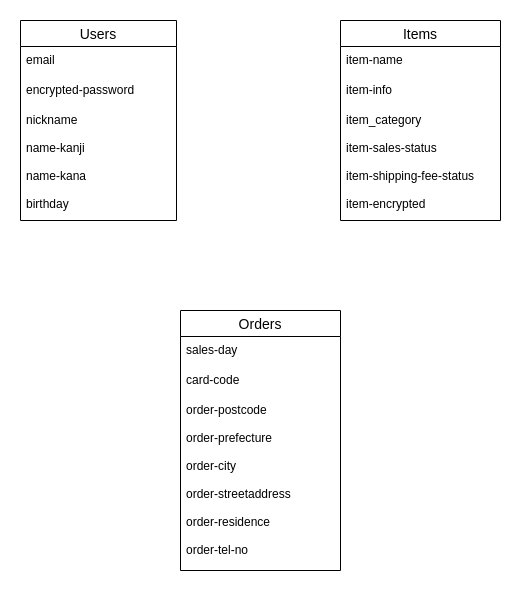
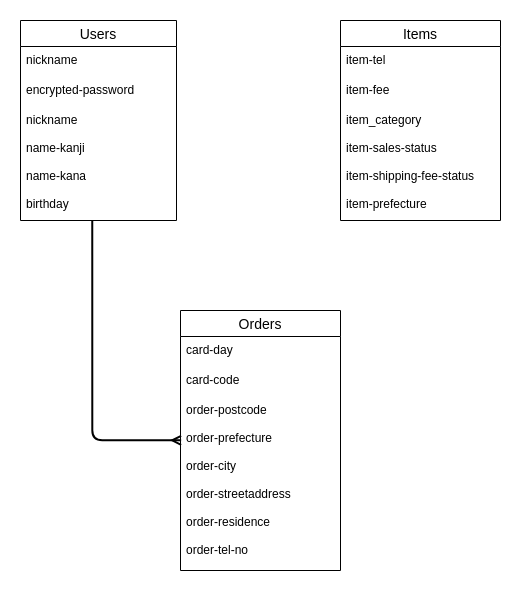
  <mxCell id="0" />
  <mxCell id="1" parent="0" />
  <mxCell id="2" value="Items" style="swimlane;fontStyle=0;childLayout=stackLayout;horizontal=1;startSize=26;horizontalStack=0;resizeParent=1;resizeParentMax=0;resizeLast=0;collapsible=1;marginBottom=0;align=center;fontSize=14;strokeColor=default;" vertex="1" parent="1"><mxGeometry x="340" y="20" width="160" height="200" as="geometry" /></mxCell>
- <mxCell id="3" value="item-name" style="text;strokeColor=none;fillColor=none;spacingLeft=4;spacingRight=4;overflow=hidden;rotatable=0;points=[[0,0.5],[1,0.5]];portConstraint=eastwest;fontSize=12;dashed=1;dashPattern=1 2;" vertex="1" parent="2"><mxGeometry y="26" width="160" height="30" as="geometry" /></mxCell>
- <mxCell id="4" value="item-info" style="text;strokeColor=none;fillColor=none;spacingLeft=4;spacingRight=4;overflow=hidden;rotatable=0;points=[[0,0.5],[1,0.5]];portConstraint=eastwest;fontSize=12;dashed=1;dashPattern=1 2;" vertex="1" parent="2"><mxGeometry y="56" width="160" height="30" as="geometry" /></mxCell>
- <mxCell id="5" value="item_category&#10;&#10;item-sales-status&#10;&#10;item-shipping-fee-status&#10;&#10;item-encrypted&#10;&#10;item-scheduled-delivery&#10;&#10;item-price" style="text;strokeColor=none;fillColor=none;spacingLeft=4;spacingRight=4;overflow=hidden;rotatable=0;points=[[0,0.5],[1,0.5]];portConstraint=eastwest;fontSize=12;dashed=1;dashPattern=1 2;" vertex="1" parent="2"><mxGeometry y="86" width="160" height="114" as="geometry" /></mxCell>
+ <mxCell id="3" value="item-tel" style="text;strokeColor=none;fillColor=none;spacingLeft=4;spacingRight=4;overflow=hidden;rotatable=0;points=[[0,0.5],[1,0.5]];portConstraint=eastwest;fontSize=12;dashed=1;dashPattern=1 2;" vertex="1" parent="2"><mxGeometry y="26" width="160" height="30" as="geometry" /></mxCell>
+ <mxCell id="4" value="item-fee" style="text;strokeColor=none;fillColor=none;spacingLeft=4;spacingRight=4;overflow=hidden;rotatable=0;points=[[0,0.5],[1,0.5]];portConstraint=eastwest;fontSize=12;dashed=1;dashPattern=1 2;" vertex="1" parent="2"><mxGeometry y="56" width="160" height="30" as="geometry" /></mxCell>
+ <mxCell id="5" value="item_category&#10;&#10;item-sales-status&#10;&#10;item-shipping-fee-status&#10;&#10;item-prefecture&#10;&#10;item-scheduled-delivery&#10;&#10;item-price" style="text;strokeColor=none;fillColor=none;spacingLeft=4;spacingRight=4;overflow=hidden;rotatable=0;points=[[0,0.5],[1,0.5]];portConstraint=eastwest;fontSize=12;dashed=1;dashPattern=1 2;" vertex="1" parent="2"><mxGeometry y="86" width="160" height="114" as="geometry" /></mxCell>
  <mxCell id="6" value="Users" style="swimlane;fontStyle=0;childLayout=stackLayout;horizontal=1;startSize=26;horizontalStack=0;resizeParent=1;resizeParentMax=0;resizeLast=0;collapsible=1;marginBottom=0;align=center;fontSize=14;strokeColor=default;" vertex="1" parent="1"><mxGeometry x="20" y="20" width="156" height="200" as="geometry" /></mxCell>
- <mxCell id="7" value="email" style="text;strokeColor=none;fillColor=none;spacingLeft=4;spacingRight=4;overflow=hidden;rotatable=0;points=[[0,0.5],[1,0.5]];portConstraint=eastwest;fontSize=12;dashed=1;dashPattern=1 2;" vertex="1" parent="6"><mxGeometry y="26" width="156" height="30" as="geometry" /></mxCell>
+ <mxCell id="7" value="nickname" style="text;strokeColor=none;fillColor=none;spacingLeft=4;spacingRight=4;overflow=hidden;rotatable=0;points=[[0,0.5],[1,0.5]];portConstraint=eastwest;fontSize=12;dashed=1;dashPattern=1 2;" vertex="1" parent="6"><mxGeometry y="26" width="156" height="30" as="geometry" /></mxCell>
  <mxCell id="8" value="encrypted-password" style="text;strokeColor=none;fillColor=none;spacingLeft=4;spacingRight=4;overflow=hidden;rotatable=0;points=[[0,0.5],[1,0.5]];portConstraint=eastwest;fontSize=12;dashed=1;dashPattern=1 2;" vertex="1" parent="6"><mxGeometry y="56" width="156" height="30" as="geometry" /></mxCell>
  <mxCell id="9" value="nickname&#10;&#10;name-kanji&#10;&#10;name-kana&#10;&#10;birthday" style="text;strokeColor=none;fillColor=none;spacingLeft=4;spacingRight=4;overflow=hidden;rotatable=0;points=[[0,0.5],[1,0.5]];portConstraint=eastwest;fontSize=12;dashed=1;dashPattern=1 2;" vertex="1" parent="6"><mxGeometry y="86" width="156" height="114" as="geometry" /></mxCell>
  <mxCell id="10" value="Orders" style="swimlane;fontStyle=0;childLayout=stackLayout;horizontal=1;startSize=26;horizontalStack=0;resizeParent=1;resizeParentMax=0;resizeLast=0;collapsible=1;marginBottom=0;align=center;fontSize=14;" vertex="1" parent="1"><mxGeometry x="180" y="310" width="160" height="260" as="geometry" /></mxCell>
- <mxCell id="11" value="sales-day" style="text;strokeColor=none;fillColor=none;spacingLeft=4;spacingRight=4;overflow=hidden;rotatable=0;points=[[0,0.5],[1,0.5]];portConstraint=eastwest;fontSize=12;" vertex="1" parent="10"><mxGeometry y="26" width="160" height="30" as="geometry" /></mxCell>
+ <mxCell id="11" value="card-day" style="text;strokeColor=none;fillColor=none;spacingLeft=4;spacingRight=4;overflow=hidden;rotatable=0;points=[[0,0.5],[1,0.5]];portConstraint=eastwest;fontSize=12;" vertex="1" parent="10"><mxGeometry y="26" width="160" height="30" as="geometry" /></mxCell>
  <mxCell id="12" value="card-code" style="text;strokeColor=none;fillColor=none;spacingLeft=4;spacingRight=4;overflow=hidden;rotatable=0;points=[[0,0.5],[1,0.5]];portConstraint=eastwest;fontSize=12;" vertex="1" parent="10"><mxGeometry y="56" width="160" height="30" as="geometry" /></mxCell>
  <mxCell id="13" value="order-postcode&#10;&#10;order-prefecture&#10;&#10;order-city&#10;&#10;order-streetaddress&#10;&#10;order-residence&#10;&#10;order-tel-no" style="text;strokeColor=none;fillColor=none;spacingLeft=4;spacingRight=4;overflow=hidden;rotatable=0;points=[[0,0.5],[1,0.5]];portConstraint=eastwest;fontSize=12;" vertex="1" parent="10"><mxGeometry y="86" width="160" height="174" as="geometry" /></mxCell>
+ <mxCell id="14" value="" style="edgeStyle=orthogonalEdgeStyle;fontSize=12;html=1;endArrow=ERmany;rounded=1;strokeWidth=2;sourcePerimeterSpacing=6;targetPerimeterSpacing=7;entryX=0.004;entryY=0.252;entryDx=0;entryDy=0;entryPerimeter=0;exitX=0.46;exitY=1.003;exitDx=0;exitDy=0;exitPerimeter=0;" edge="1" parent="1" source="9" target="13"><mxGeometry width="100" height="100" relative="1" as="geometry"><mxPoint x="86" y="440" as="sourcePoint" /><mxPoint x="166" y="430" as="targetPoint" /><Array as="points"><mxPoint x="92" y="440" /></Array></mxGeometry></mxCell>
